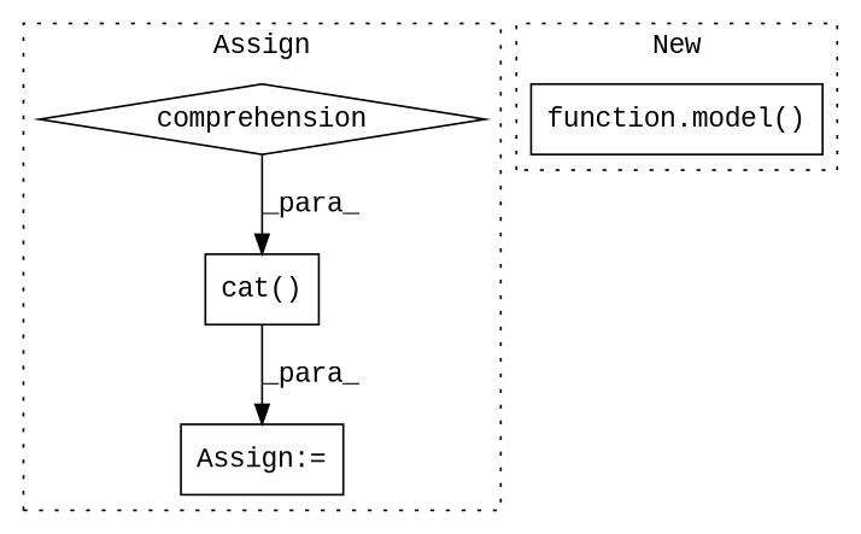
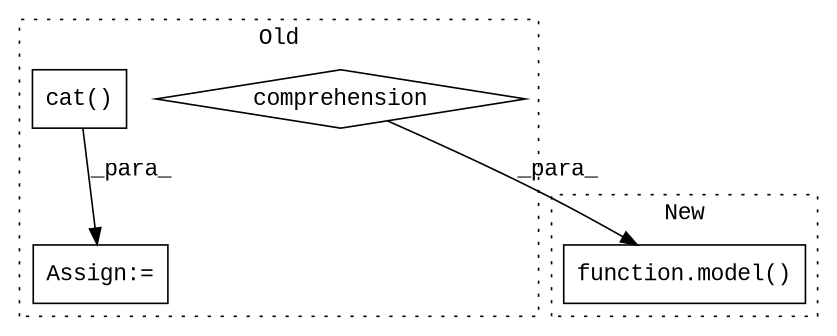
  digraph {
    fontname="Liberation Mono"
    node [a=75 l=3 shape=box fontname="Liberation Mono"]
    edge [fontname="Liberation Mono"]
    n1 [l="10,8" label="cat()" s="4005,4050"]
    n2 [a=45 label=comprehension s=2107 shape=diamond]
    n3 [a=68 label="Assign:=" s=3984]
    n4 [l="6,1" label="function.model()" s="2905,2929"]
    subgraph cluster_1 {
-     label=Assign
+     label=Old
      style=dotted
      n1
      n2
      n3
    }
    subgraph cluster_2 {
      label=New
      style=dotted
      n4
    }
    n1 -> n3 [label=_para_]
-   n2 -> n1 [label=_para_]
+   n2 -> n4 [label=_para_]
  }
